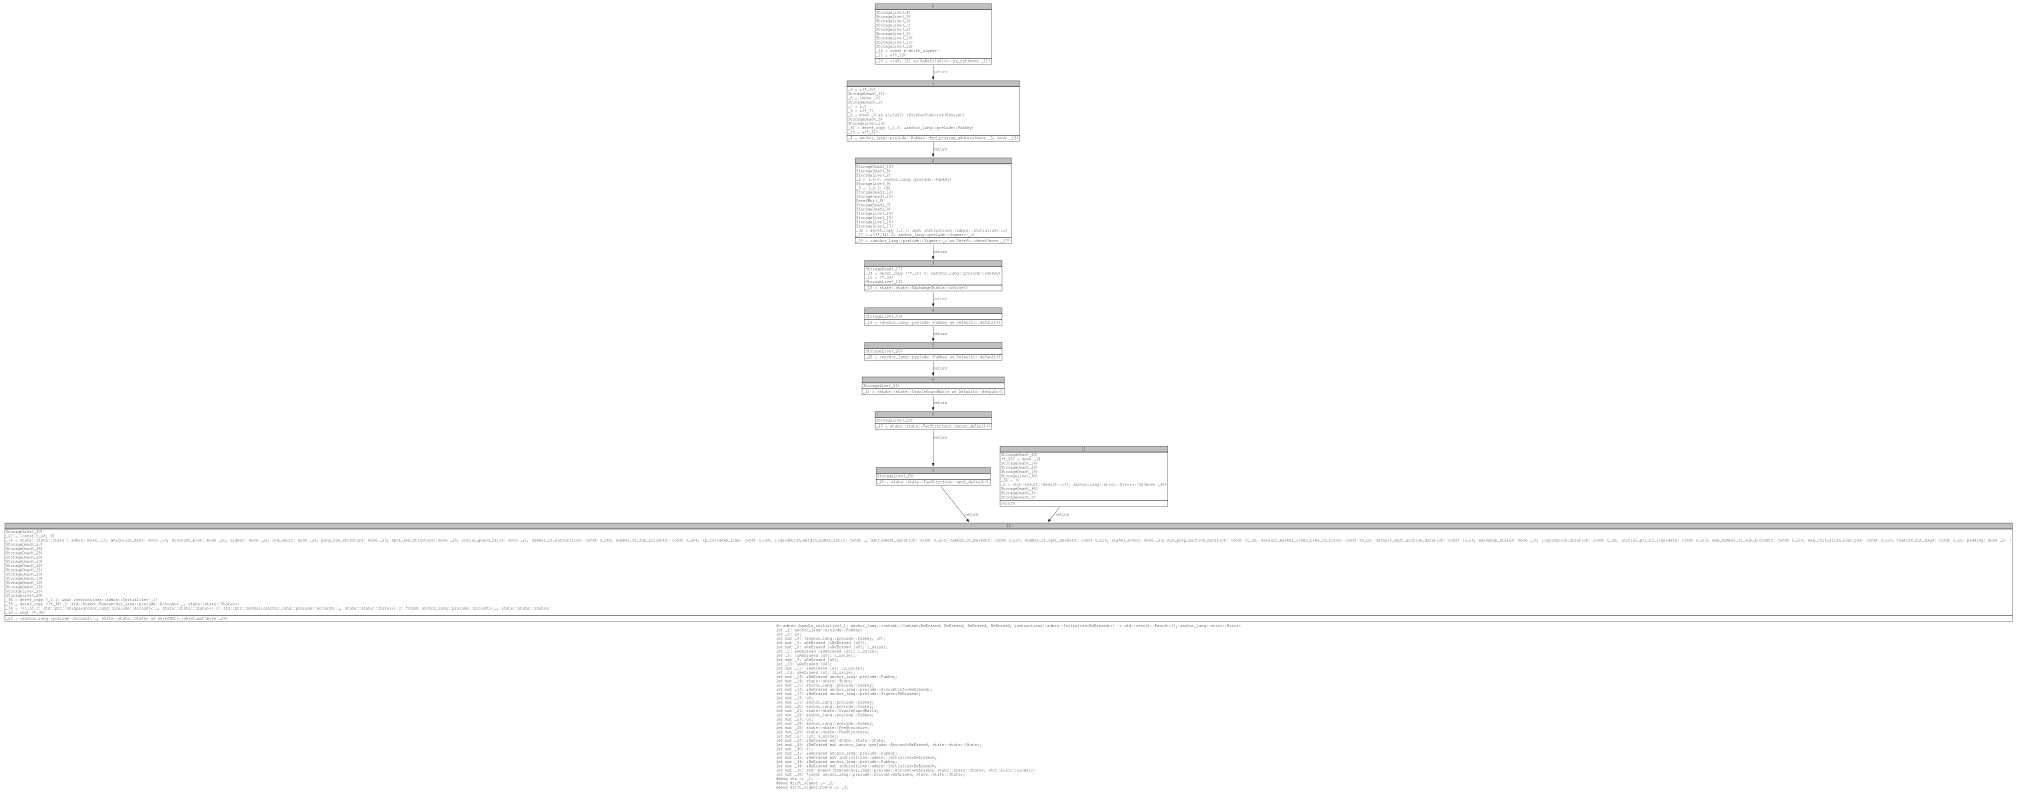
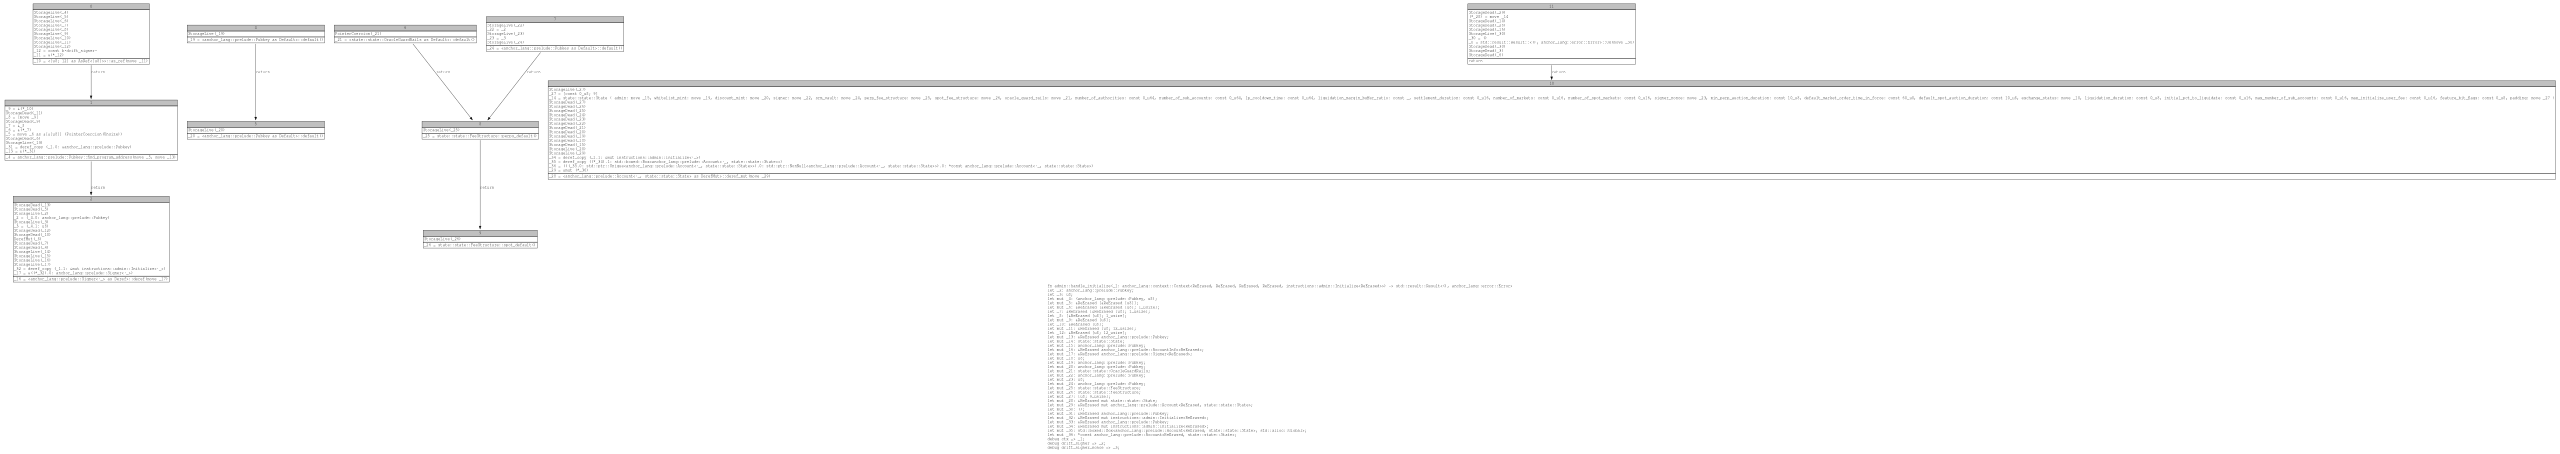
  digraph {
    fontname="Courier, monospace"
    label=<fn admin::handle_initialize(_1: anchor_lang::context::Context&lt;ReErased, ReErased, ReErased, ReErased, instructions::admin::Initialize&lt;ReErased&gt;&gt;) -&gt; std::result::Result&lt;(), anchor_lang::error::Error&gt;<br align="left"/>let _2: anchor_lang::prelude::Pubkey;<br align="left"/>let _3: u8;<br align="left"/>let mut _4: (anchor_lang::prelude::Pubkey, u8);<br align="left"/>let mut _5: &amp;ReErased [&amp;ReErased [u8]];<br align="left"/>let mut _6: &amp;ReErased [&amp;ReErased [u8]; 1_usize];<br align="left"/>let _7: &amp;ReErased [&amp;ReErased [u8]; 1_usize];<br align="left"/>let _8: [&amp;ReErased [u8]; 1_usize];<br align="left"/>let mut _9: &amp;ReErased [u8];<br align="left"/>let _10: &amp;ReErased [u8];<br align="left"/>let mut _11: &amp;ReErased [u8; 12_usize];<br align="left"/>let _12: &amp;ReErased [u8; 12_usize];<br align="left"/>let mut _13: &amp;ReErased anchor_lang::prelude::Pubkey;<br align="left"/>let mut _14: state::state::State;<br align="left"/>let mut _15: anchor_lang::prelude::Pubkey;<br align="left"/>let mut _16: &amp;ReErased anchor_lang::prelude::AccountInfo&lt;ReErased&gt;;<br align="left"/>let mut _17: &amp;ReErased anchor_lang::prelude::Signer&lt;ReErased&gt;;<br align="left"/>let mut _18: u8;<br align="left"/>let mut _19: anchor_lang::prelude::Pubkey;<br align="left"/>let mut _20: anchor_lang::prelude::Pubkey;<br align="left"/>let mut _21: state::state::OracleGuardRails;<br align="left"/>let mut _22: anchor_lang::prelude::Pubkey;<br align="left"/>let mut _23: u8;<br align="left"/>let mut _24: anchor_lang::prelude::Pubkey;<br align="left"/>let mut _25: state::state::FeeStructure;<br align="left"/>let mut _26: state::state::FeeStructure;<br align="left"/>let mut _27: [u8; 9_usize];<br align="left"/>let mut _28: &amp;ReErased mut state::state::State;<br align="left"/>let mut _29: &amp;ReErased mut anchor_lang::prelude::Account&lt;ReErased, state::state::State&gt;;<br align="left"/>let mut _30: ();<br align="left"/>let mut _31: &amp;ReErased anchor_lang::prelude::Pubkey;<br align="left"/>let mut _32: &amp;ReErased mut instructions::admin::Initialize&lt;ReErased&gt;;<br align="left"/>let mut _33: &amp;ReErased anchor_lang::prelude::Pubkey;<br align="left"/>let mut _34: &amp;ReErased mut instructions::admin::Initialize&lt;ReErased&gt;;<br align="left"/>let mut _35: std::boxed::Box&lt;anchor_lang::prelude::Account&lt;ReErased, state::state::State&gt;, std::alloc::Global&gt;;<br align="left"/>let mut _36: *const anchor_lang::prelude::Account&lt;ReErased, state::state::State&gt;;<br align="left"/>debug ctx =&gt; _1;<br align="left"/>debug drift_signer =&gt; _2;<br align="left"/>debug drift_signer_nonce =&gt; _3;<br align="left"/>>
    node [fontname="Courier, monospace" shape=none]
    edge [fontname="Courier, monospace"]
    n1 [label=<<table border="0" cellborder="1" cellspacing="0"><tr><td bgcolor="gray" align="center" colspan="1">0</td></tr><tr><td align="left" balign="left">StorageLive(_4)<br/>StorageLive(_5)<br/>StorageLive(_6)<br/>StorageLive(_7)<br/>StorageLive(_8)<br/>StorageLive(_9)<br/>StorageLive(_10)<br/>StorageLive(_11)<br/>StorageLive(_12)<br/>_12 = const b&quot;drift_signer&quot;<br/>_11 = &amp;(*_12)<br/></td></tr><tr><td align="left">_10 = &lt;[u8; 12] as AsRef&lt;[u8]&gt;&gt;::as_ref(move _11)</td></tr></table>>]
    n2 [label=<<table border="0" cellborder="1" cellspacing="0"><tr><td bgcolor="gray" align="center" colspan="1">1</td></tr><tr><td align="left" balign="left">_9 = &amp;(*_10)<br/>StorageDead(_11)<br/>_8 = [move _9]<br/>StorageDead(_9)<br/>_7 = &amp;_8<br/>_6 = &amp;(*_7)<br/>_5 = move _6 as &amp;[&amp;[u8]] (PointerCoercion(Unsize))<br/>StorageDead(_6)<br/>StorageLive(_13)<br/>_31 = deref_copy (_1.0: &amp;anchor_lang::prelude::Pubkey)<br/>_13 = &amp;(*_31)<br/></td></tr><tr><td align="left">_4 = anchor_lang::prelude::Pubkey::find_program_address(move _5, move _13)</td></tr></table>>]
    n3 [label=<<table border="0" cellborder="1" cellspacing="0"><tr><td bgcolor="gray" align="center" colspan="1">2</td></tr><tr><td align="left" balign="left">StorageDead(_13)<br/>StorageDead(_5)<br/>StorageLive(_2)<br/>_2 = (_4.0: anchor_lang::prelude::Pubkey)<br/>StorageLive(_3)<br/>_3 = (_4.1: u8)<br/>StorageDead(_12)<br/>StorageDead(_10)<br/>DerefMut(_8)<br/>StorageDead(_7)<br/>StorageDead(_4)<br/>StorageLive(_14)<br/>StorageLive(_15)<br/>StorageLive(_16)<br/>StorageLive(_17)<br/>_32 = deref_copy (_1.1: &amp;mut instructions::admin::Initialize&lt;'_&gt;)<br/>_17 = &amp;((*_32).0: anchor_lang::prelude::Signer&lt;'_&gt;)<br/></td></tr><tr><td align="left">_16 = &lt;anchor_lang::prelude::Signer&lt;'_&gt; as Deref&gt;::deref(move _17)</td></tr></table>>]
-   n4 [label=<<table border="0" cellborder="1" cellspacing="0"><tr><td bgcolor="gray" align="center" colspan="1">3</td></tr><tr><td align="left" balign="left">StorageDead(_17)<br/>_33 = deref_copy ((*_16).0: &amp;anchor_lang::prelude::Pubkey)<br/>_15 = (*_33)<br/>StorageLive(_18)<br/></td></tr><tr><td align="left">_18 = state::state::ExchangeStatus::active()</td></tr></table>>]
    n5 [label=<<table border="0" cellborder="1" cellspacing="0"><tr><td bgcolor="gray" align="center" colspan="1">4</td></tr><tr><td align="left" balign="left">StorageLive(_19)<br/></td></tr><tr><td align="left">_19 = &lt;anchor_lang::prelude::Pubkey as Default&gt;::default()</td></tr></table>>]
    n6 [label=<<table border="0" cellborder="1" cellspacing="0"><tr><td bgcolor="gray" align="center" colspan="1">5</td></tr><tr><td align="left" balign="left">StorageLive(_20)<br/></td></tr><tr><td align="left">_20 = &lt;anchor_lang::prelude::Pubkey as Default&gt;::default()</td></tr></table>>]
-   n7 [label=<<table border="0" cellborder="1" cellspacing="0"><tr><td bgcolor="gray" align="center" colspan="1">6</td></tr><tr><td align="left" balign="left">StorageLive(_21)<br/></td></tr><tr><td align="left">_21 = &lt;state::state::OracleGuardRails as Default&gt;::default()</td></tr></table>>]
+   n7 [label=<<table border="0" cellborder="1" cellspacing="0"><tr><td bgcolor="gray" align="center" colspan="1">6</td></tr><tr><td align="left" balign="left">PointerCoercion(_21)<br/></td></tr><tr><td align="left">_21 = &lt;state::state::OracleGuardRails as Default&gt;::default()</td></tr></table>>]
    n8 [label=<<table border="0" cellborder="1" cellspacing="0"><tr><td bgcolor="gray" align="center" colspan="1">8</td></tr><tr><td align="left" balign="left">StorageLive(_25)<br/></td></tr><tr><td align="left">_25 = state::state::FeeStructure::perps_default()</td></tr></table>>]
+   n9 [label=<<table border="0" cellborder="1" cellspacing="0"><tr><td bgcolor="gray" align="center" colspan="1">7</td></tr><tr><td align="left" balign="left">StorageLive(_22)<br/>_22 = _2<br/>StorageLive(_23)<br/>_23 = _3<br/>StorageLive(_24)<br/></td></tr><tr><td align="left">_24 = &lt;anchor_lang::prelude::Pubkey as Default&gt;::default()</td></tr></table>>]
    n10 [label=<<table border="0" cellborder="1" cellspacing="0"><tr><td bgcolor="gray" align="center" colspan="1">9</td></tr><tr><td align="left" balign="left">StorageLive(_26)<br/></td></tr><tr><td align="left">_26 = state::state::FeeStructure::spot_default()</td></tr></table>>]
    n11 [label=<<table border="0" cellborder="1" cellspacing="0"><tr><td bgcolor="gray" align="center" colspan="1">10</td></tr><tr><td align="left" balign="left">StorageLive(_27)<br/>_27 = [const 0_u8; 9]<br/>_14 = state::state::State { admin: move _15, whitelist_mint: move _19, discount_mint: move _20, signer: move _22, srm_vault: move _24, perp_fee_structure: move _25, spot_fee_structure: move _26, oracle_guard_rails: move _21, number_of_authorities: const 0_u64, number_of_sub_accounts: const 0_u64, lp_cooldown_time: const 0_u64, liquidation_margin_buffer_ratio: const _, settlement_duration: const 0_u16, number_of_markets: const 0_u16, number_of_spot_markets: const 0_u16, signer_nonce: move _23, min_perp_auction_duration: const 10_u8, default_market_order_time_in_force: const 60_u8, default_spot_auction_duration: const 10_u8, exchange_status: move _18, liquidation_duration: const 0_u8, initial_pct_to_liquidate: const 0_u16, max_number_of_sub_accounts: const 0_u16, max_initialize_user_fee: const 0_u16, feature_bit_flags: const 0_u8, padding: move _27 }<br/>StorageDead(_27)<br/>StorageDead(_26)<br/>StorageDead(_25)<br/>StorageDead(_24)<br/>StorageDead(_23)<br/>StorageDead(_22)<br/>StorageDead(_21)<br/>StorageDead(_20)<br/>StorageDead(_19)<br/>StorageDead(_18)<br/>StorageDead(_15)<br/>StorageLive(_28)<br/>StorageLive(_29)<br/>_34 = deref_copy (_1.1: &amp;mut instructions::admin::Initialize&lt;'_&gt;)<br/>_35 = deref_copy ((*_34).1: std::boxed::Box&lt;anchor_lang::prelude::Account&lt;'_, state::state::State&gt;&gt;)<br/>_36 = (((_35.0: std::ptr::Unique&lt;anchor_lang::prelude::Account&lt;'_, state::state::State&gt;&gt;).0: std::ptr::NonNull&lt;anchor_lang::prelude::Account&lt;'_, state::state::State&gt;&gt;).0: *const anchor_lang::prelude::Account&lt;'_, state::state::State&gt;)<br/>_29 = &amp;mut (*_36)<br/></td></tr><tr><td align="left">_28 = &lt;anchor_lang::prelude::Account&lt;'_, state::state::State&gt; as DerefMut&gt;::deref_mut(move _29)</td></tr></table>>]
    n12 [label=<<table border="0" cellborder="1" cellspacing="0"><tr><td bgcolor="gray" align="center" colspan="1">11</td></tr><tr><td align="left" balign="left">StorageDead(_29)<br/>(*_28) = move _14<br/>StorageDead(_14)<br/>StorageDead(_28)<br/>StorageDead(_16)<br/>StorageLive(_30)<br/>_30 = ()<br/>_0 = std::result::Result::&lt;(), anchor_lang::error::Error&gt;::Ok(move _30)<br/>StorageDead(_30)<br/>StorageDead(_3)<br/>StorageDead(_6)<br/></td></tr><tr><td align="left">return</td></tr></table>>]
    n1 -> n2 [label=return]
    n2 -> n3 [label=return]
-   n3 -> n4 [label=return]
-   n4 -> n5 [label=return]
    n5 -> n6 [label=return]
-   n6 -> n7 [label=return]
    n7 -> n8 [label=return]
    n8 -> n10 [label=return]
-   n10 -> n11 [label=return]
+   n9 -> n8 [label=return]
    n12 -> n11 [label=return]
  }
